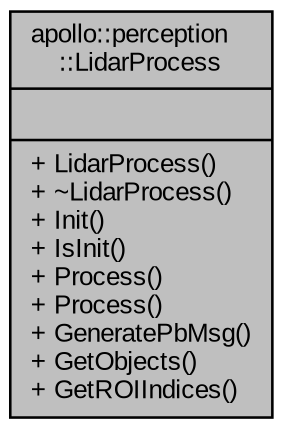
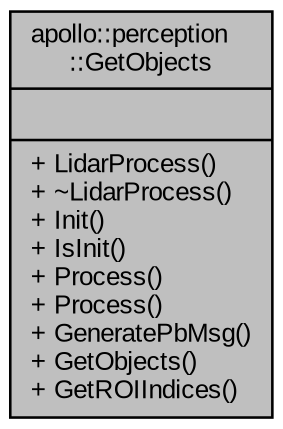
  digraph {
    fontname="Liberation Sans"
-   n1 [color=black fillcolor=grey75 fontcolor=black fontname="Liberation Sans" fontsize=10 height=0.2 label="{apollo::perception\l::LidarProcess\n||+ LidarProcess()\l+ ~LidarProcess()\l+ Init()\l+ IsInit()\l+ Process()\l+ Process()\l+ GeneratePbMsg()\l+ GetObjects()\l+ GetROIIndices()\l}" shape=record style=filled width=0.4]
+   n1 [color=black fillcolor=grey75 fontcolor=black fontname="Liberation Sans" fontsize=10 height=0.2 label="{apollo::perception\l::GetObjects\n||+ LidarProcess()\l+ ~LidarProcess()\l+ Init()\l+ IsInit()\l+ Process()\l+ Process()\l+ GeneratePbMsg()\l+ GetObjects()\l+ GetROIIndices()\l}" shape=record style=filled width=0.4]
  }
